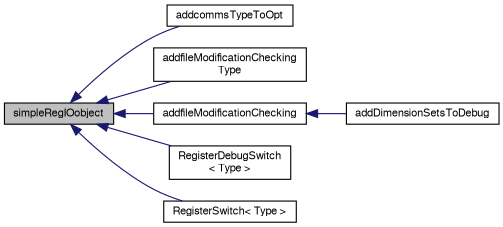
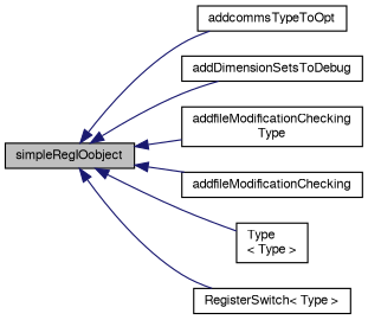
  digraph {
    rankdir=LR
    node [color=black fontname=FreeSans fontsize=10 shape=record]
    edge [color=midnightblue dir=back fontname=FreeSans fontsize=10 labelfontname=FreeSans labelfontsize=10 style=solid]
    n1 [fillcolor=grey75 fontcolor=black height=0.2 label=simpleRegIOobject style=filled width=0.4]
    n2 [height=0.2 label=addcommsTypeToOpt width=0.4]
    n3 [height=0.2 label=addDimensionSetsToDebug width=0.4]
    n4 [height=0.2 label="addfileModificationChecking\lType" width=0.4]
    n5 [height=0.2 label=addfileModificationChecking width=0.4]
-   n6 [height=0.2 label="RegisterDebugSwitch\l\< Type \>" width=0.4]
+   n6 [height=0.2 label="Type\l\< Type \>" width=0.4]
    n7 [height=0.2 label="RegisterSwitch\< Type \>" width=0.4]
    n1 -> n2
-   n5 -> n3
+   n1 -> n3
    n1 -> n4
    n1 -> n5
    n1 -> n6
    n1 -> n7
  }
